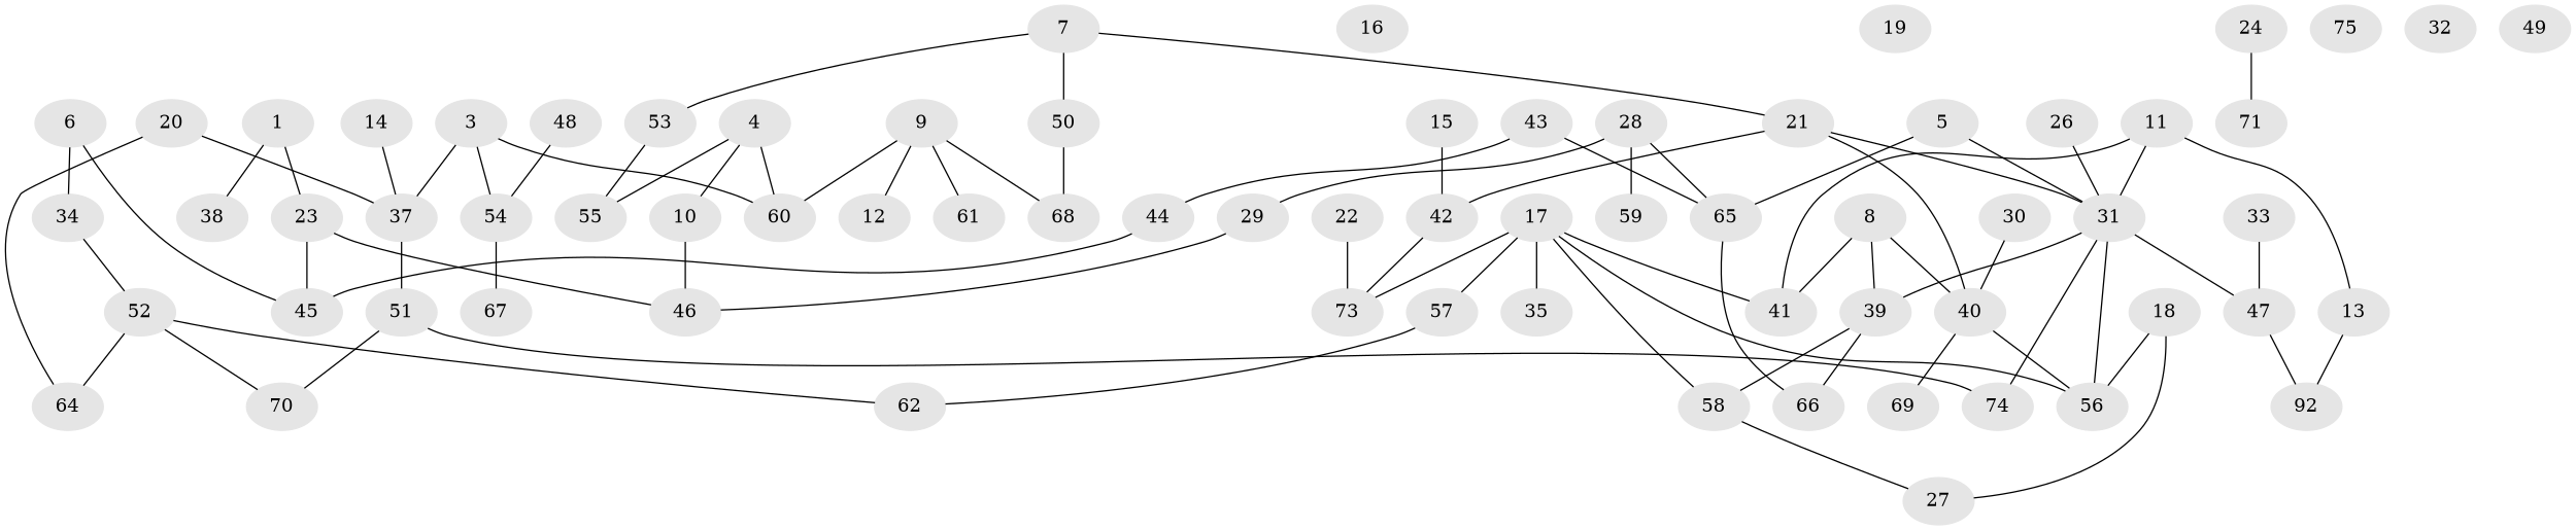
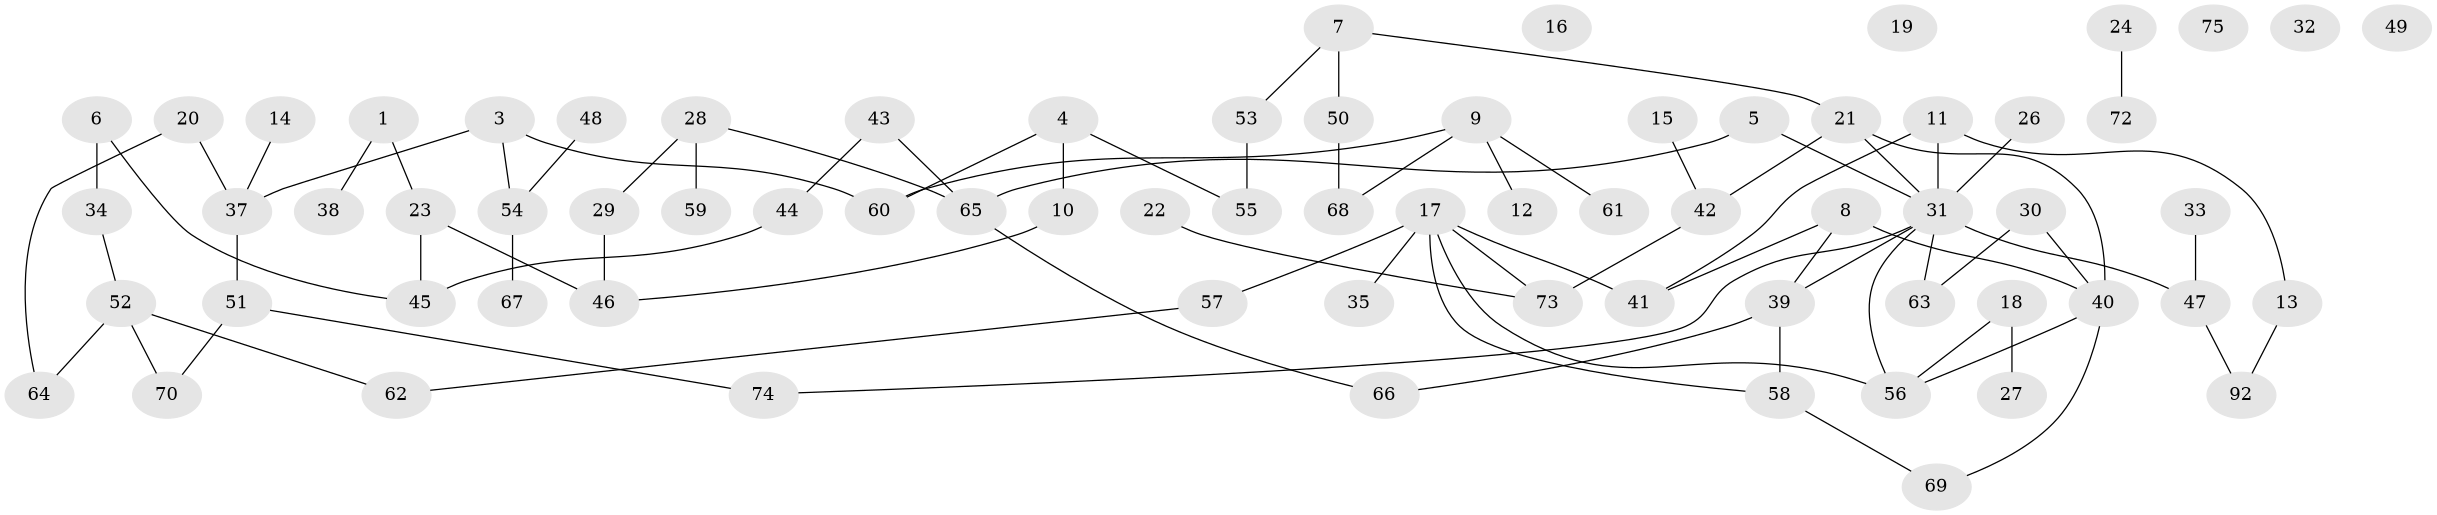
  graph {
    node [color=gray90 style=filled]
    1
    23
    38
    45
    46
    22
    73
    40
    56
    69
    3
    37
    54
    60
    51
    67
    4
    10
    55
    5
    31
    65
    39
+   63
    47
    74
    66
    6
    34
    52
    7
    21
    50
    53
    42
    68
    8
    41
    58
    9
    12
    61
    11
    13
    n45 [label=92]
    14
    15
    16
    17
    35
    57
    62
    18
    27
    19
    20
    64
    24
-   71
+   71 [label=72]
    n60 [label=75]
    26
    29
    28
    59
    30
    32
    33
    70
    43
    44
    48
    49
    1 -- 23
    1 -- 38
    23 -- 45
    23 -- 46
    22 -- 73
    40 -- 56
    40 -- 69
    3 -- 37
    3 -- 54
    3 -- 60
    37 -- 51
    54 -- 67
    51 -- 74
    51 -- 70
    4 -- 60
    4 -- 10
    4 -- 55
    10 -- 46
    5 -- 31
    5 -- 65
    31 -- 56
    31 -- 39
+   31 -- 63
    31 -- 47
    31 -- 74
    65 -- 66
    39 -- 66
    39 -- 58
    47 -- n45
    6 -- 45
    6 -- 34
    34 -- 52
    52 -- 62
    52 -- 64
    52 -- 70
    7 -- 21
    7 -- 50
    7 -- 53
    21 -- 40
    21 -- 31
    21 -- 42
    50 -- 68
    53 -- 55
    42 -- 73
    8 -- 40
    8 -- 39
    8 -- 41
-   58 -- 27
+   58 -- 69
    9 -- 60
    9 -- 68
    9 -- 12
    9 -- 61
    11 -- 31
    11 -- 41
    11 -- 13
    13 -- n45
    14 -- 37
    15 -- 42
    17 -- 73
    17 -- 56
    17 -- 41
    17 -- 58
    17 -- 35
    17 -- 57
    57 -- 62
    18 -- 56
    18 -- 27
    20 -- 37
    20 -- 64
    24 -- 71
    26 -- 31
    29 -- 46
    28 -- 65
    28 -- 29
    28 -- 59
    30 -- 40
+   30 -- 63
    33 -- 47
    43 -- 65
    43 -- 44
    44 -- 45
    48 -- 54
  }
